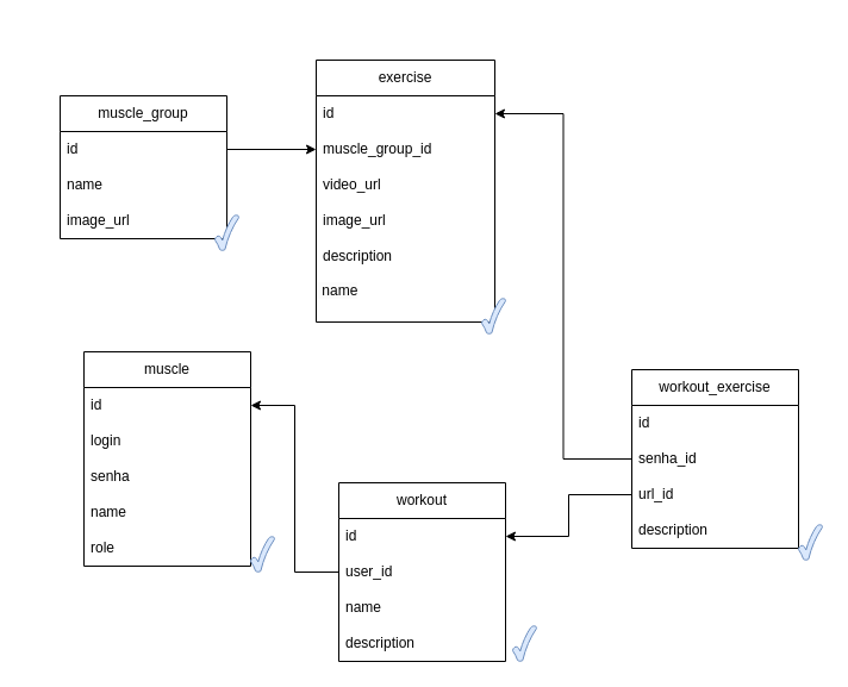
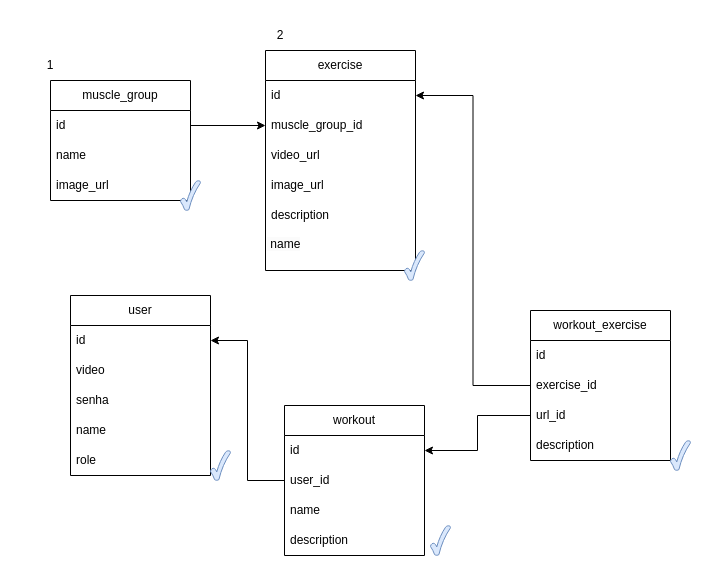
  <mxCell id="0" />
  <mxCell id="1" parent="0" />
  <mxCell id="2" value="exercise" style="swimlane;fontStyle=0;childLayout=stackLayout;horizontal=1;startSize=30;horizontalStack=0;resizeParent=1;resizeParentMax=0;resizeLast=0;collapsible=1;marginBottom=0;whiteSpace=wrap;html=1;" parent="1" vertex="1"><mxGeometry x="265" y="50" width="150" height="220" as="geometry" /></mxCell>
  <mxCell id="3" value="id" style="text;strokeColor=none;fillColor=none;align=left;verticalAlign=middle;spacingLeft=4;spacingRight=4;overflow=hidden;points=[[0,0.5],[1,0.5]];portConstraint=eastwest;rotatable=0;whiteSpace=wrap;html=1;" parent="2" vertex="1"><mxGeometry y="30" width="150" height="30" as="geometry" /></mxCell>
  <mxCell id="4" value="muscle_group_id" style="text;strokeColor=none;fillColor=none;align=left;verticalAlign=middle;spacingLeft=4;spacingRight=4;overflow=hidden;points=[[0,0.5],[1,0.5]];portConstraint=eastwest;rotatable=0;whiteSpace=wrap;html=1;" parent="2" vertex="1"><mxGeometry y="60" width="150" height="30" as="geometry" /></mxCell>
  <mxCell id="5" value="video_url&lt;br&gt;" style="text;strokeColor=none;fillColor=none;align=left;verticalAlign=middle;spacingLeft=4;spacingRight=4;overflow=hidden;points=[[0,0.5],[1,0.5]];portConstraint=eastwest;rotatable=0;whiteSpace=wrap;html=1;" parent="2" vertex="1"><mxGeometry y="90" width="150" height="30" as="geometry" /></mxCell>
  <mxCell id="6" value="image_url" style="text;strokeColor=none;fillColor=none;align=left;verticalAlign=middle;spacingLeft=4;spacingRight=4;overflow=hidden;points=[[0,0.5],[1,0.5]];portConstraint=eastwest;rotatable=0;whiteSpace=wrap;html=1;" parent="2" vertex="1"><mxGeometry y="120" width="150" height="30" as="geometry" /></mxCell>
  <mxCell id="7" value="description" style="text;strokeColor=none;fillColor=none;align=left;verticalAlign=middle;spacingLeft=4;spacingRight=4;overflow=hidden;points=[[0,0.5],[1,0.5]];portConstraint=eastwest;rotatable=0;whiteSpace=wrap;html=1;" parent="2" vertex="1"><mxGeometry y="150" width="150" height="30" as="geometry" /></mxCell>
  <mxCell id="8" value="&lt;span style=&quot;color: rgb(0, 0, 0); font-family: Helvetica; font-size: 12px; font-style: normal; font-variant-ligatures: normal; font-variant-caps: normal; font-weight: 400; letter-spacing: normal; orphans: 2; text-align: left; text-indent: 0px; text-transform: none; widows: 2; word-spacing: 0px; -webkit-text-stroke-width: 0px; background-color: rgb(251, 251, 251); text-decoration-thickness: initial; text-decoration-style: initial; text-decoration-color: initial; float: none; display: inline !important;&quot;&gt;&amp;nbsp;name&lt;/span&gt;" style="text;whiteSpace=wrap;html=1;" parent="2" vertex="1"><mxGeometry y="180" width="150" height="40" as="geometry" /></mxCell>
  <mxCell id="9" value="workout_exercise" style="swimlane;fontStyle=0;childLayout=stackLayout;horizontal=1;startSize=30;horizontalStack=0;resizeParent=1;resizeParentMax=0;resizeLast=0;collapsible=1;marginBottom=0;whiteSpace=wrap;html=1;" parent="1" vertex="1"><mxGeometry x="530" y="310" width="140" height="150" as="geometry" /></mxCell>
  <mxCell id="10" value="id" style="text;strokeColor=none;fillColor=none;align=left;verticalAlign=middle;spacingLeft=4;spacingRight=4;overflow=hidden;points=[[0,0.5],[1,0.5]];portConstraint=eastwest;rotatable=0;whiteSpace=wrap;html=1;" parent="9" vertex="1"><mxGeometry y="30" width="140" height="30" as="geometry" /></mxCell>
- <mxCell id="11" value="senha_id" style="text;strokeColor=none;fillColor=none;align=left;verticalAlign=middle;spacingLeft=4;spacingRight=4;overflow=hidden;points=[[0,0.5],[1,0.5]];portConstraint=eastwest;rotatable=0;whiteSpace=wrap;html=1;" parent="9" vertex="1"><mxGeometry y="60" width="140" height="30" as="geometry" /></mxCell>
+ <mxCell id="11" value="exercise_id" style="text;strokeColor=none;fillColor=none;align=left;verticalAlign=middle;spacingLeft=4;spacingRight=4;overflow=hidden;points=[[0,0.5],[1,0.5]];portConstraint=eastwest;rotatable=0;whiteSpace=wrap;html=1;" parent="9" vertex="1"><mxGeometry y="60" width="140" height="30" as="geometry" /></mxCell>
  <mxCell id="12" value="url_id" style="text;strokeColor=none;fillColor=none;align=left;verticalAlign=middle;spacingLeft=4;spacingRight=4;overflow=hidden;points=[[0,0.5],[1,0.5]];portConstraint=eastwest;rotatable=0;whiteSpace=wrap;html=1;" parent="9" vertex="1"><mxGeometry y="90" width="140" height="30" as="geometry" /></mxCell>
  <mxCell id="13" value="description" style="text;strokeColor=none;fillColor=none;align=left;verticalAlign=middle;spacingLeft=4;spacingRight=4;overflow=hidden;points=[[0,0.5],[1,0.5]];portConstraint=eastwest;rotatable=0;whiteSpace=wrap;html=1;" parent="9" vertex="1"><mxGeometry y="120" width="140" height="30" as="geometry" /></mxCell>
  <mxCell id="14" value="muscle_group" style="swimlane;fontStyle=0;childLayout=stackLayout;horizontal=1;startSize=30;horizontalStack=0;resizeParent=1;resizeParentMax=0;resizeLast=0;collapsible=1;marginBottom=0;whiteSpace=wrap;html=1;" parent="1" vertex="1"><mxGeometry x="50" y="80" width="140" height="120" as="geometry" /></mxCell>
  <mxCell id="15" value="id" style="text;strokeColor=none;fillColor=none;align=left;verticalAlign=middle;spacingLeft=4;spacingRight=4;overflow=hidden;points=[[0,0.5],[1,0.5]];portConstraint=eastwest;rotatable=0;whiteSpace=wrap;html=1;" parent="14" vertex="1"><mxGeometry y="30" width="140" height="30" as="geometry" /></mxCell>
  <mxCell id="16" value="name" style="text;strokeColor=none;fillColor=none;align=left;verticalAlign=middle;spacingLeft=4;spacingRight=4;overflow=hidden;points=[[0,0.5],[1,0.5]];portConstraint=eastwest;rotatable=0;whiteSpace=wrap;html=1;" parent="14" vertex="1"><mxGeometry y="60" width="140" height="30" as="geometry" /></mxCell>
  <mxCell id="17" value="image_url" style="text;strokeColor=none;fillColor=none;align=left;verticalAlign=middle;spacingLeft=4;spacingRight=4;overflow=hidden;points=[[0,0.5],[1,0.5]];portConstraint=eastwest;rotatable=0;whiteSpace=wrap;html=1;" parent="14" vertex="1"><mxGeometry y="90" width="140" height="30" as="geometry" /></mxCell>
- <mxCell id="18" value="muscle" style="swimlane;fontStyle=0;childLayout=stackLayout;horizontal=1;startSize=30;horizontalStack=0;resizeParent=1;resizeParentMax=0;resizeLast=0;collapsible=1;marginBottom=0;whiteSpace=wrap;html=1;" parent="1" vertex="1"><mxGeometry x="70" y="295" width="140" height="180" as="geometry" /></mxCell>
+ <mxCell id="18" value="user" style="swimlane;fontStyle=0;childLayout=stackLayout;horizontal=1;startSize=30;horizontalStack=0;resizeParent=1;resizeParentMax=0;resizeLast=0;collapsible=1;marginBottom=0;whiteSpace=wrap;html=1;" parent="1" vertex="1"><mxGeometry x="70" y="295" width="140" height="180" as="geometry" /></mxCell>
  <mxCell id="19" value="id" style="text;strokeColor=none;fillColor=none;align=left;verticalAlign=middle;spacingLeft=4;spacingRight=4;overflow=hidden;points=[[0,0.5],[1,0.5]];portConstraint=eastwest;rotatable=0;whiteSpace=wrap;html=1;" parent="18" vertex="1"><mxGeometry y="30" width="140" height="30" as="geometry" /></mxCell>
- <mxCell id="20" value="login" style="text;strokeColor=none;fillColor=none;align=left;verticalAlign=middle;spacingLeft=4;spacingRight=4;overflow=hidden;points=[[0,0.5],[1,0.5]];portConstraint=eastwest;rotatable=0;whiteSpace=wrap;html=1;" parent="18" vertex="1"><mxGeometry y="60" width="140" height="30" as="geometry" /></mxCell>
+ <mxCell id="20" value="video" style="text;strokeColor=none;fillColor=none;align=left;verticalAlign=middle;spacingLeft=4;spacingRight=4;overflow=hidden;points=[[0,0.5],[1,0.5]];portConstraint=eastwest;rotatable=0;whiteSpace=wrap;html=1;" parent="18" vertex="1"><mxGeometry y="60" width="140" height="30" as="geometry" /></mxCell>
  <mxCell id="21" value="senha" style="text;strokeColor=none;fillColor=none;align=left;verticalAlign=middle;spacingLeft=4;spacingRight=4;overflow=hidden;points=[[0,0.5],[1,0.5]];portConstraint=eastwest;rotatable=0;whiteSpace=wrap;html=1;" parent="18" vertex="1"><mxGeometry y="90" width="140" height="30" as="geometry" /></mxCell>
  <mxCell id="22" value="name" style="text;strokeColor=none;fillColor=none;align=left;verticalAlign=middle;spacingLeft=4;spacingRight=4;overflow=hidden;points=[[0,0.5],[1,0.5]];portConstraint=eastwest;rotatable=0;whiteSpace=wrap;html=1;" parent="18" vertex="1"><mxGeometry y="120" width="140" height="30" as="geometry" /></mxCell>
  <mxCell id="23" value="role" style="text;strokeColor=none;fillColor=none;align=left;verticalAlign=middle;spacingLeft=4;spacingRight=4;overflow=hidden;points=[[0,0.5],[1,0.5]];portConstraint=eastwest;rotatable=0;whiteSpace=wrap;html=1;" parent="18" vertex="1"><mxGeometry y="150" width="140" height="30" as="geometry" /></mxCell>
  <mxCell id="24" style="edgeStyle=orthogonalEdgeStyle;rounded=0;orthogonalLoop=1;jettySize=auto;html=1;" parent="1" source="15" target="4" edge="1"><mxGeometry relative="1" as="geometry" /></mxCell>
+ <mxCell id="25" value="1" style="text;html=1;strokeColor=none;fillColor=none;align=center;verticalAlign=middle;whiteSpace=wrap;rounded=0;" parent="1" vertex="1"><mxGeometry x="20" y="50" width="60" height="30" as="geometry" /></mxCell>
+ <mxCell id="26" value="2" style="text;html=1;strokeColor=none;fillColor=none;align=center;verticalAlign=middle;whiteSpace=wrap;rounded=0;" parent="1" vertex="1"><mxGeometry x="250" y="20" width="60" height="30" as="geometry" /></mxCell>
  <mxCell id="27" style="edgeStyle=orthogonalEdgeStyle;rounded=0;orthogonalLoop=1;jettySize=auto;html=1;entryX=0;entryY=0.5;entryDx=0;entryDy=0;" parent="1" edge="1"><mxGeometry relative="1" as="geometry"><mxPoint x="120" y="355" as="sourcePoint" /></mxGeometry></mxCell>
  <mxCell id="28" value="workout" style="swimlane;fontStyle=0;childLayout=stackLayout;horizontal=1;startSize=30;horizontalStack=0;resizeParent=1;resizeParentMax=0;resizeLast=0;collapsible=1;marginBottom=0;whiteSpace=wrap;html=1;" parent="1" vertex="1"><mxGeometry x="284" y="405" width="140" height="150" as="geometry" /></mxCell>
  <mxCell id="29" value="id" style="text;strokeColor=none;fillColor=none;align=left;verticalAlign=middle;spacingLeft=4;spacingRight=4;overflow=hidden;points=[[0,0.5],[1,0.5]];portConstraint=eastwest;rotatable=0;whiteSpace=wrap;html=1;" parent="28" vertex="1"><mxGeometry y="30" width="140" height="30" as="geometry" /></mxCell>
  <mxCell id="30" value="user_id" style="text;strokeColor=none;fillColor=none;align=left;verticalAlign=middle;spacingLeft=4;spacingRight=4;overflow=hidden;points=[[0,0.5],[1,0.5]];portConstraint=eastwest;rotatable=0;whiteSpace=wrap;html=1;" parent="28" vertex="1"><mxGeometry y="60" width="140" height="30" as="geometry" /></mxCell>
  <mxCell id="31" value="name" style="text;strokeColor=none;fillColor=none;align=left;verticalAlign=middle;spacingLeft=4;spacingRight=4;overflow=hidden;points=[[0,0.5],[1,0.5]];portConstraint=eastwest;rotatable=0;whiteSpace=wrap;html=1;" parent="28" vertex="1"><mxGeometry y="90" width="140" height="30" as="geometry" /></mxCell>
  <mxCell id="32" value="description" style="text;strokeColor=none;fillColor=none;align=left;verticalAlign=middle;spacingLeft=4;spacingRight=4;overflow=hidden;points=[[0,0.5],[1,0.5]];portConstraint=eastwest;rotatable=0;whiteSpace=wrap;html=1;" parent="28" vertex="1"><mxGeometry y="120" width="140" height="30" as="geometry" /></mxCell>
  <mxCell id="33" style="edgeStyle=orthogonalEdgeStyle;rounded=0;orthogonalLoop=1;jettySize=auto;html=1;entryX=1;entryY=0.5;entryDx=0;entryDy=0;" parent="1" source="30" target="19" edge="1"><mxGeometry relative="1" as="geometry" /></mxCell>
  <mxCell id="34" style="edgeStyle=orthogonalEdgeStyle;rounded=0;orthogonalLoop=1;jettySize=auto;html=1;entryX=1;entryY=0.5;entryDx=0;entryDy=0;" parent="1" source="11" target="3" edge="1"><mxGeometry relative="1" as="geometry" /></mxCell>
  <mxCell id="35" style="edgeStyle=orthogonalEdgeStyle;rounded=0;orthogonalLoop=1;jettySize=auto;html=1;" parent="1" source="12" target="29" edge="1"><mxGeometry relative="1" as="geometry" /></mxCell>
  <mxCell id="36" value="" style="verticalLabelPosition=bottom;verticalAlign=top;html=1;shape=mxgraph.basic.tick;fillColor=#dae8fc;strokeColor=#6c8ebf;" vertex="1" parent="1"><mxGeometry x="180" y="180" width="20" height="30" as="geometry" /></mxCell>
  <mxCell id="37" value="" style="verticalLabelPosition=bottom;verticalAlign=top;html=1;shape=mxgraph.basic.tick;fillColor=#dae8fc;strokeColor=#6c8ebf;" vertex="1" parent="1"><mxGeometry x="430" y="525" width="20" height="30" as="geometry" /></mxCell>
  <mxCell id="38" value="" style="verticalLabelPosition=bottom;verticalAlign=top;html=1;shape=mxgraph.basic.tick;fillColor=#dae8fc;strokeColor=#6c8ebf;" vertex="1" parent="1"><mxGeometry x="210" y="450" width="20" height="30" as="geometry" /></mxCell>
  <mxCell id="39" value="" style="verticalLabelPosition=bottom;verticalAlign=top;html=1;shape=mxgraph.basic.tick;fillColor=#dae8fc;strokeColor=#6c8ebf;" vertex="1" parent="1"><mxGeometry x="404" y="250" width="20" height="30" as="geometry" /></mxCell>
  <mxCell id="40" value="" style="verticalLabelPosition=bottom;verticalAlign=top;html=1;shape=mxgraph.basic.tick;fillColor=#dae8fc;strokeColor=#6c8ebf;" vertex="1" parent="1"><mxGeometry x="670" y="440" width="20" height="30" as="geometry" /></mxCell>
